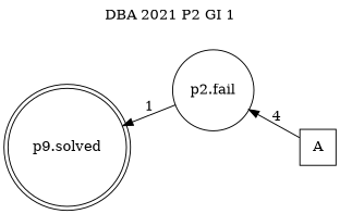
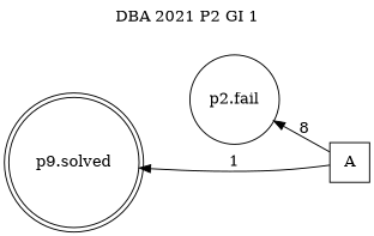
  digraph {
    label=" DBA 2021 P2 GI 1 "
    labelloc=tl
    rankdir=RL
    n1 [label=A shape=square]
    n2 [label="p2.fail" shape=circle]
    n3 [label="p9.solved" shape=doublecircle]
-   n1 -> n2 [label=4]
-   n2 -> n3 [label=1]
+   n1 -> n2 [label=8]
+   n1 -> n3 [label=1]
  }
